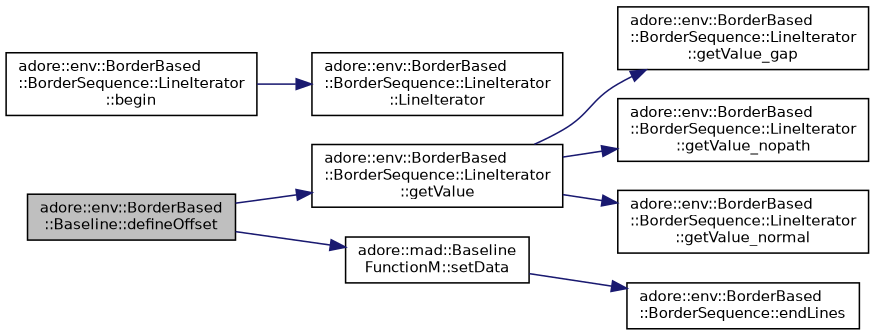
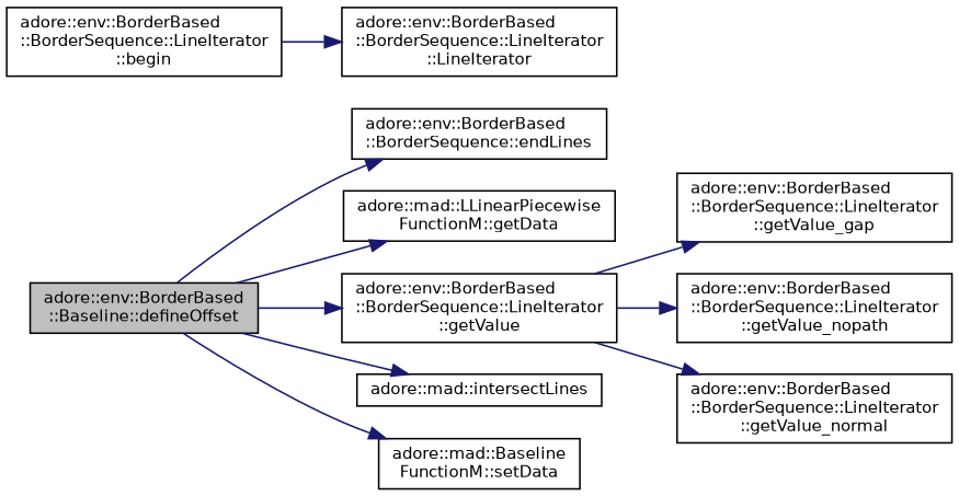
  digraph {
    rankdir=LR
    node [color=black fillcolor=white fontname=Helvetica fontsize=10 shape=record style=filled]
    edge [color=midnightblue fontname=Helvetica fontsize=10 labelfontname=Helvetica labelfontsize=10 style=solid]
    n1 [fillcolor=grey75 fontcolor=black height=0.2 label="adore::env::BorderBased\l::Baseline::defineOffset" width=0.4]
    n2 [height=0.2 label="adore::env::BorderBased\l::BorderSequence::endLines" width=0.4]
+   n3 [height=0.2 label="adore::mad::LLinearPiecewise\lFunctionM::getData" width=0.4]
    n4 [height=0.2 label="adore::env::BorderBased\l::BorderSequence::LineIterator\l::getValue" width=0.4]
+   n5 [height=0.2 label="adore::mad::intersectLines" width=0.4]
    n6 [height=0.2 label="adore::mad::Baseline\lFunctionM::setData" width=0.4]
    n7 [height=0.2 label="adore::env::BorderBased\l::BorderSequence::LineIterator\l::getValue_gap" width=0.4]
    n8 [height=0.2 label="adore::env::BorderBased\l::BorderSequence::LineIterator\l::getValue_nopath" width=0.4]
    n9 [height=0.2 label="adore::env::BorderBased\l::BorderSequence::LineIterator\l::getValue_normal" width=0.4]
    n10 [height=0.2 label="adore::env::BorderBased\l::BorderSequence::LineIterator\l::begin" width=0.4]
    n11 [height=0.2 label="adore::env::BorderBased\l::BorderSequence::LineIterator\l::LineIterator" width=0.4]
-   n6 -> n2
+   n1 -> n2
+   n1 -> n3
    n1 -> n4
+   n1 -> n5
    n1 -> n6
    n4 -> n7
    n4 -> n8
    n4 -> n9
    n10 -> n11
  }
